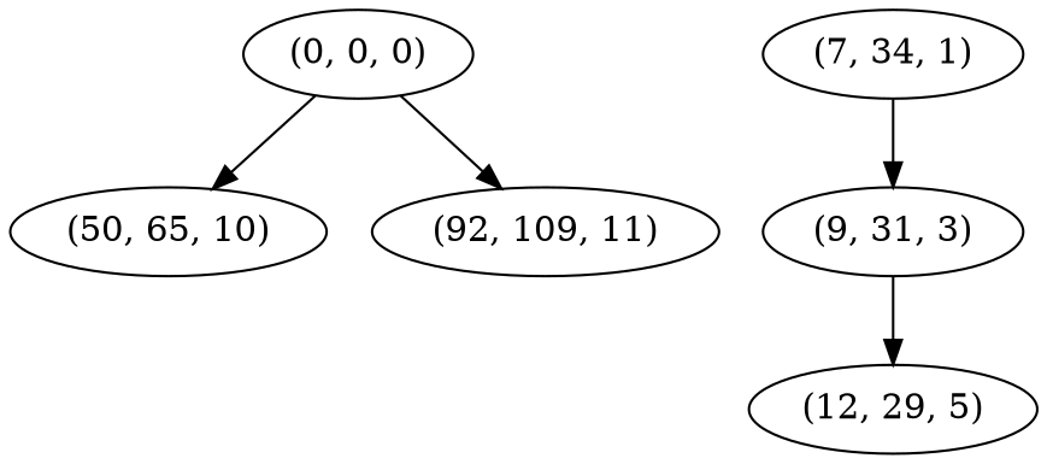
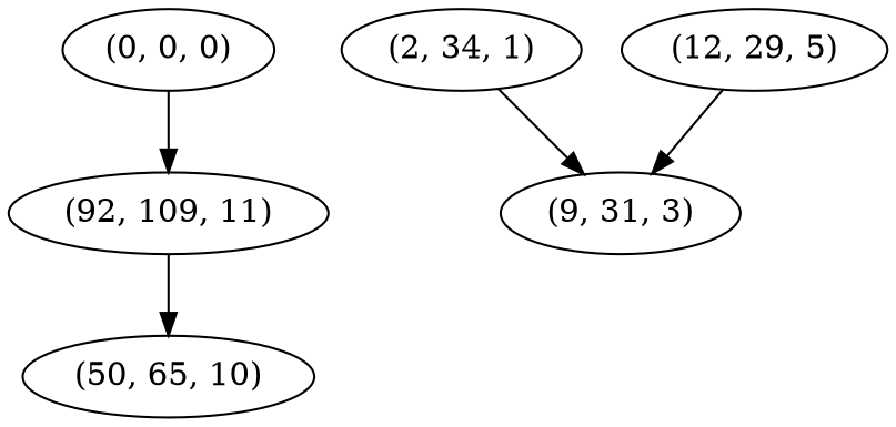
  digraph {
    fontname="DejaVu Serif"
    node [fontname="DejaVu Serif"]
    edge [fontname="DejaVu Serif"]
    "(0, 0, 0)"
    "(50, 65, 10)"
    "(92, 109, 11)"
-   "(7, 34, 1)"
+   "(7, 34, 1)" [label="(2, 34, 1)"]
    "(9, 31, 3)"
    "(12, 29, 5)"
-   "(0, 0, 0)" -> "(50, 65, 10)"
+   "(92, 109, 11)" -> "(50, 65, 10)"
    "(0, 0, 0)" -> "(92, 109, 11)"
    "(7, 34, 1)" -> "(9, 31, 3)"
-   "(9, 31, 3)" -> "(12, 29, 5)"
+   "(12, 29, 5)" -> "(9, 31, 3)"
  }
